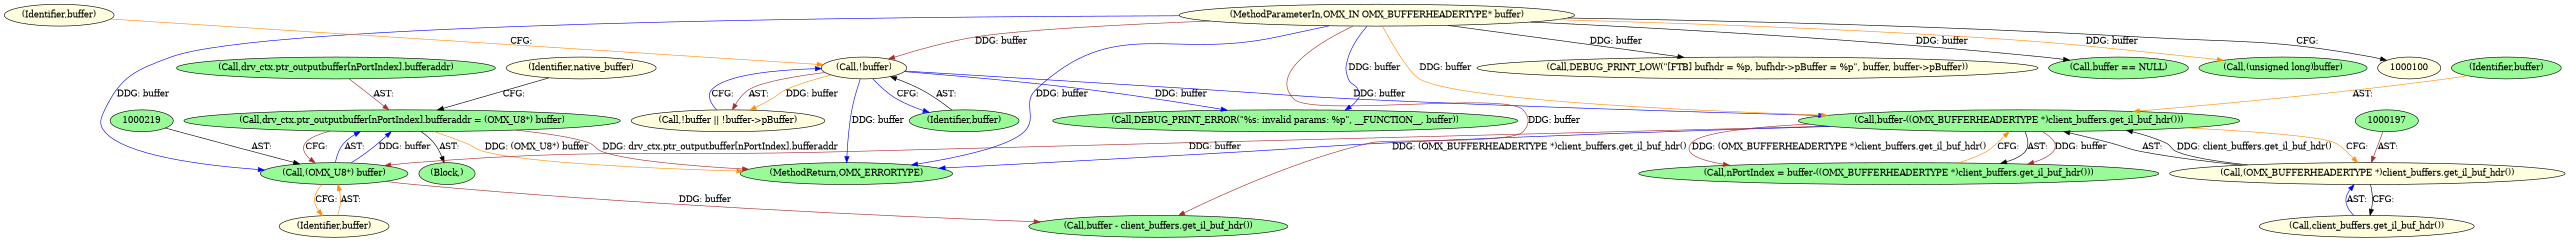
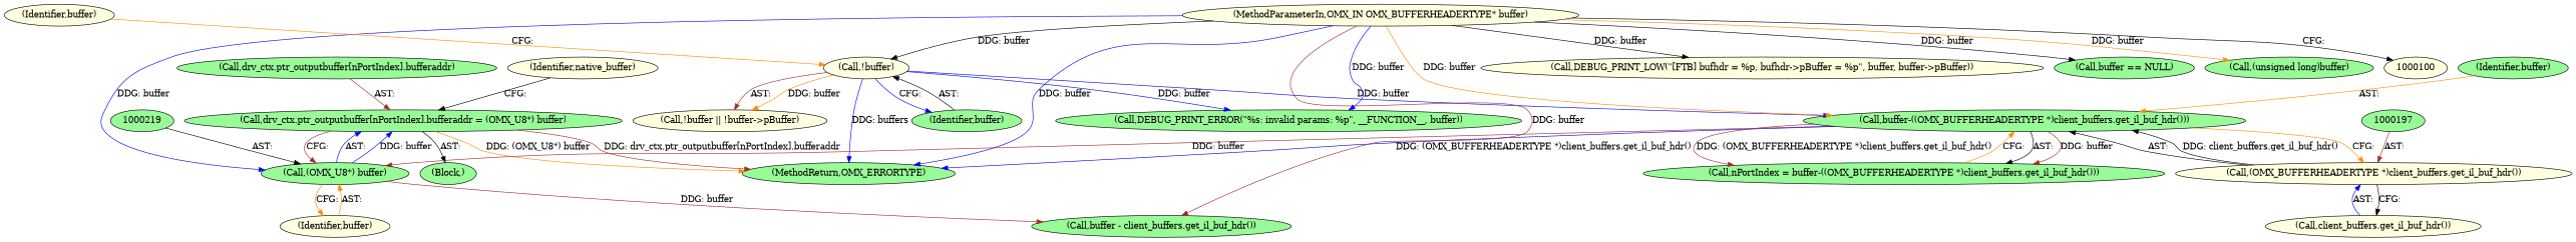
  digraph {
    node [fillcolor=palegreen style=filled]
    edge [color=black]
    n1 [label="(Call,drv_ctx.ptr_outputbuffer[nPortIndex].bufferaddr = (OMX_U8*) buffer)"]
    n2 [label="(Call,(OMX_U8*) buffer)"]
    n3 [label="(MethodReturn,OMX_ERRORTYPE)"]
    n4 [label="(Block,)"]
    n5 [label="(Call,buffer - client_buffers.get_il_buf_hdr())"]
    n6 [fillcolor=lightyellow label="(Identifier,buffer)"]
    n7 [label="(Call,buffer-((OMX_BUFFERHEADERTYPE *)client_buffers.get_il_buf_hdr()))"]
    n8 [fillcolor=lightyellow label="(Call,(OMX_BUFFERHEADERTYPE *)client_buffers.get_il_buf_hdr())"]
    n9 [label="(Call,nPortIndex = buffer-((OMX_BUFFERHEADERTYPE *)client_buffers.get_il_buf_hdr()))"]
    n10 [fillcolor=lightyellow label="(Call,client_buffers.get_il_buf_hdr())"]
    n11 [fillcolor=lightyellow label="(Call,!buffer)"]
    n12 [label="(Identifier,buffer)"]
    n13 [label="(Call,DEBUG_PRINT_ERROR(\"%s: invalid params: %p\", __FUNCTION__, buffer))"]
    n14 [fillcolor=lightyellow label="(Call,!buffer || !buffer->pBuffer)"]
    n15 [fillcolor=lightyellow label="(MethodParameterIn,OMX_IN OMX_BUFFERHEADERTYPE* buffer)"]
    n16 [fillcolor=lightyellow label="(Call,DEBUG_PRINT_LOW(\"[FTB] bufhdr = %p, bufhdr->pBuffer = %p\", buffer, buffer->pBuffer))"]
    n17 [label="(Call,buffer == NULL)"]
    n18 [label="(Call,(unsigned long)buffer)"]
    1000100 [fillcolor=lightyellow]
    n20 [fillcolor=lightyellow label="(Identifier,buffer)"]
    n21 [label="(Call,drv_ctx.ptr_outputbuffer[nPortIndex].bufferaddr)"]
    n22 [fillcolor=lightyellow label="(Identifier,native_buffer)"]
    n23 [label="(Identifier,buffer)"]
    1000219
    1000197
    n1 -> n2 [color=brown label="CFG: "]
    n1 -> n3 [color=darkorange label="DDG: (OMX_U8*) buffer"]
    n1 -> n3 [color=brown label="DDG: drv_ctx.ptr_outputbuffer[nPortIndex].bufferaddr"]
    n1 -> n4 [label="AST: "]
    n2 -> n1 [color=blue label="AST: "]
    n2 -> n1 [color=blue label="DDG: buffer"]
    n2 -> n5 [color=brown label="DDG: buffer"]
    n2 -> n6 [color=darkorange label="CFG: "]
    n6 -> n2 [color=darkorange label="AST: "]
    n7 -> n2 [color=brown label="DDG: buffer"]
    n7 -> n3 [color=blue label="DDG: (OMX_BUFFERHEADERTYPE *)client_buffers.get_il_buf_hdr()"]
    n7 -> n8 [color=darkorange label="CFG: "]
    n7 -> n9 [label="AST: "]
    n7 -> n9 [color=brown label="DDG: buffer"]
    n7 -> n9 [color=brown label="DDG: (OMX_BUFFERHEADERTYPE *)client_buffers.get_il_buf_hdr()"]
    n8 -> n7 [label="AST: "]
    n8 -> n7 [label="DDG: client_buffers.get_il_buf_hdr()"]
    n8 -> n10 [label="CFG: "]
    n9 -> n7 [color=darkorange label="CFG: "]
    n10 -> n8 [color=blue label="AST: "]
-   n11 -> n3 [color=blue label="DDG: buffer"]
+   n11 -> n3 [color=blue label="DDG: buffers"]
    n11 -> n7 [color=blue label="DDG: buffer"]
    n11 -> n12 [color=blue label="CFG: "]
    n11 -> n13 [color=blue label="DDG: buffer"]
    n11 -> n14 [color=brown label="AST: "]
    n11 -> n14 [color=darkorange label="DDG: buffer"]
    n12 -> n11 [label="AST: "]
-   n14 -> n11 [color=blue label="CFG: "]
    n15 -> n2 [color=blue label="DDG: buffer"]
    n15 -> n3 [color=blue label="DDG: buffer"]
    n15 -> n5 [color=brown label="DDG: buffer"]
    n15 -> n7 [color=darkorange label="DDG: buffer"]
-   n15 -> n11 [color=brown label="DDG: buffer"]
+   n15 -> n11 [label="DDG: buffer"]
    n15 -> n13 [color=blue label="DDG: buffer"]
    n15 -> n16 [label="DDG: buffer"]
    n15 -> n17 [label="DDG: buffer"]
    n15 -> n18 [color=darkorange label="DDG: buffer"]
    n15 -> 1000100 [label="CFG: "]
    n20 -> n11 [color=darkorange label="CFG: "]
    n21 -> n1 [color=brown label="AST: "]
    n22 -> n1 [label="CFG: "]
    n23 -> n7 [color=darkorange label="AST: "]
    1000219 -> n2 [label="AST: "]
    1000197 -> n8 [color=brown label="AST: "]
  }
